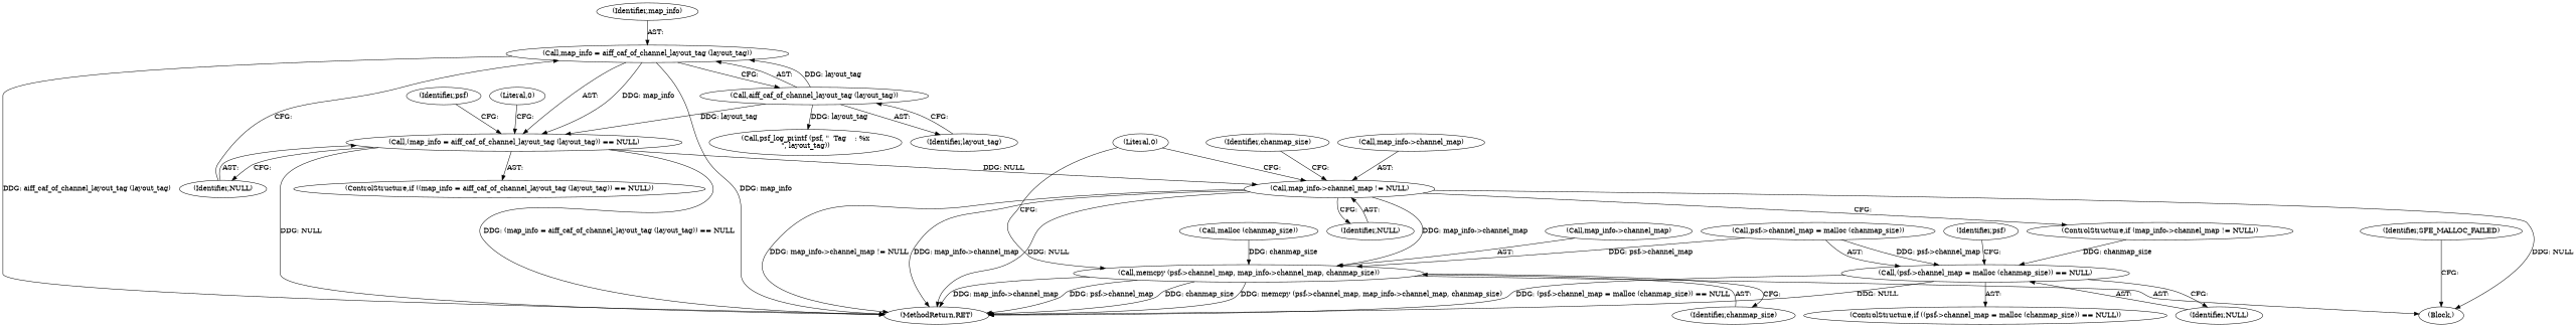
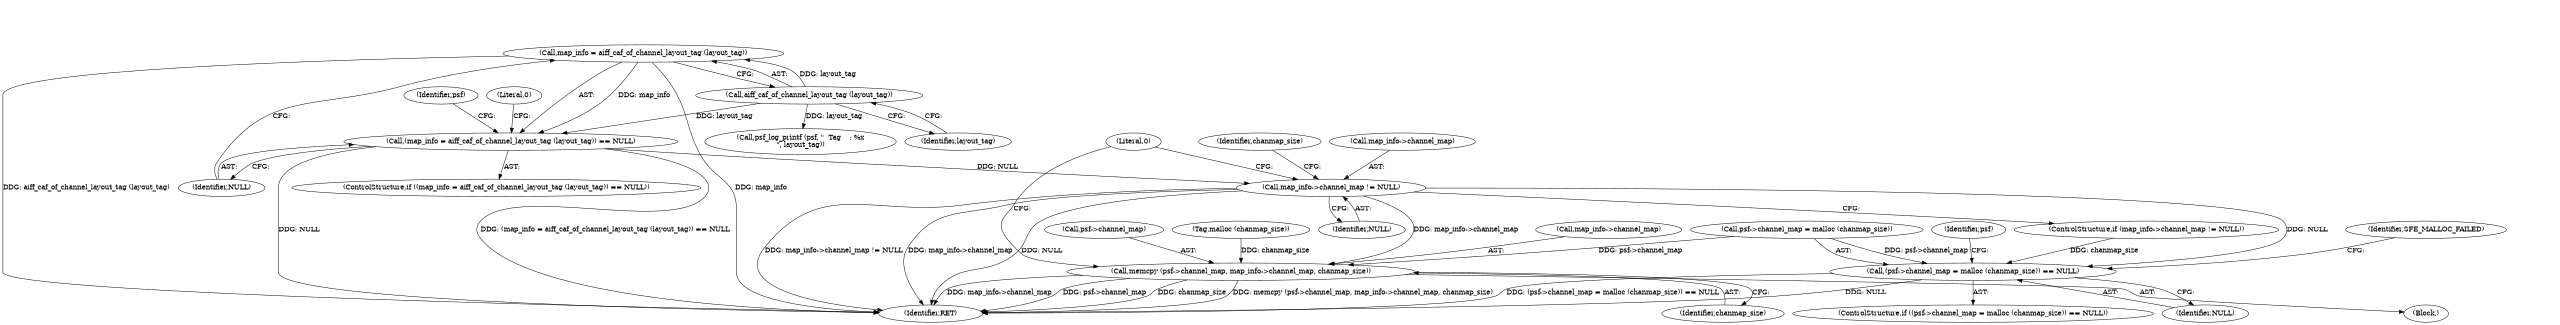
  digraph {
    n1 [label="(Call,map_info = aiff_caf_of_channel_layout_tag (layout_tag))"]
    n2 [label="(Call,aiff_caf_of_channel_layout_tag (layout_tag))"]
    n3 [label="(Call,(map_info = aiff_caf_of_channel_layout_tag (layout_tag)) == NULL)"]
-   n4 [label="(MethodReturn,RET)"]
+   n4 [label="(Identifier,RET)"]
    n5 [label="(Identifier,layout_tag)"]
    n6 [label="(Call,psf_log_printf (psf, \"  Tag    : %x\n\", layout_tag))"]
    n7 [label="(Call,map_info->channel_map != NULL)"]
    n8 [label="(Identifier,NULL)"]
    n9 [label="(ControlStructure,if ((map_info = aiff_caf_of_channel_layout_tag (layout_tag)) == NULL))"]
    n10 [label="(Call,(psf->channel_map = malloc (chanmap_size)) == NULL)"]
    n11 [label="(Call,memcpy (psf->channel_map, map_info->channel_map, chanmap_size))"]
    n12 [label="(Identifier,NULL)"]
    n13 [label="(ControlStructure,if (map_info->channel_map != NULL))"]
    n14 [label="(Identifier,NULL)"]
    n15 [label="(ControlStructure,if ((psf->channel_map = malloc (chanmap_size)) == NULL))"]
    n16 [label="(Identifier,chanmap_size)"]
    n17 [label="(Block,)"]
-   n19 [label="(Identifier,map_info)"]
+   n18 [label="(Call,psf->channel_map)"]
    n20 [label="(Identifier,chanmap_size)"]
    n21 [label="(Call,map_info->channel_map)"]
    n22 [label="(Literal,0)"]
    n23 [label="(Identifier,SFE_MALLOC_FAILED)"]
    n24 [label="(Identifier,psf)"]
-   n25 [label="(Call,malloc (chanmap_size))"]
+   n25 [label="(Tag,malloc (chanmap_size))"]
    n26 [label="(Literal,0)"]
    n27 [label="(Call,map_info->channel_map)"]
    n28 [label="(Call,psf->channel_map = malloc (chanmap_size))"]
    n29 [label="(Identifier,psf)"]
    n1 -> n2 [label="CFG: "]
    n1 -> n3 [label="AST: "]
    n1 -> n3 [label="DDG: map_info"]
    n1 -> n4 [label="DDG: aiff_caf_of_channel_layout_tag (layout_tag)"]
    n1 -> n4 [label="DDG: map_info"]
    n2 -> n1 [label="AST: "]
    n2 -> n1 [label="DDG: layout_tag"]
    n2 -> n3 [label="DDG: layout_tag"]
-   n2 -> n5 [label="AST: "]
+   n2 -> n5 [label="CFG: "]
    n2 -> n6 [label="DDG: layout_tag"]
    n3 -> n4 [label="DDG: NULL"]
    n3 -> n4 [label="DDG: (map_info = aiff_caf_of_channel_layout_tag (layout_tag)) == NULL"]
    n3 -> n7 [label="DDG: NULL"]
    n3 -> n8 [label="CFG: "]
    n3 -> n9 [label="AST: "]
    n5 -> n2 [label="CFG: "]
    n7 -> n4 [label="DDG: map_info->channel_map"]
    n7 -> n4 [label="DDG: NULL"]
    n7 -> n4 [label="DDG: map_info->channel_map != NULL"]
-   n7 -> n17 [label="DDG: NULL"]
+   n7 -> n10 [label="DDG: NULL"]
    n7 -> n11 [label="DDG: map_info->channel_map"]
    n7 -> n12 [label="CFG: "]
    n7 -> n13 [label="CFG: "]
    n8 -> n1 [label="CFG: "]
    n8 -> n3 [label="AST: "]
    n10 -> n4 [label="DDG: NULL"]
    n10 -> n4 [label="DDG: (psf->channel_map = malloc (chanmap_size)) == NULL"]
    n10 -> n14 [label="CFG: "]
    n10 -> n15 [label="AST: "]
    n11 -> n4 [label="DDG: map_info->channel_map"]
    n11 -> n4 [label="DDG: psf->channel_map"]
    n11 -> n4 [label="DDG: chanmap_size"]
    n11 -> n4 [label="DDG: memcpy (psf->channel_map, map_info->channel_map, chanmap_size)"]
    n11 -> n16 [label="CFG: "]
    n11 -> n17 [label="AST: "]
    n12 -> n7 [label="AST: "]
    n13 -> n10 [label="DDG: chanmap_size"]
    n14 -> n10 [label="AST: "]
    n16 -> n11 [label="AST: "]
-   n19 -> n1 [label="AST: "]
+   n18 -> n11 [label="AST: "]
    n20 -> n7 [label="CFG: "]
    n21 -> n7 [label="AST: "]
    n22 -> n3 [label="CFG: "]
-   n23 -> n17 [label="CFG: "]
+   n23 -> n10 [label="CFG: "]
    n24 -> n3 [label="CFG: "]
    n25 -> n11 [label="DDG: chanmap_size"]
    n26 -> n7 [label="CFG: "]
    n26 -> n11 [label="CFG: "]
    n27 -> n11 [label="AST: "]
    n28 -> n10 [label="AST: "]
    n28 -> n10 [label="DDG: psf->channel_map"]
    n28 -> n11 [label="DDG: psf->channel_map"]
    n29 -> n10 [label="CFG: "]
  }
